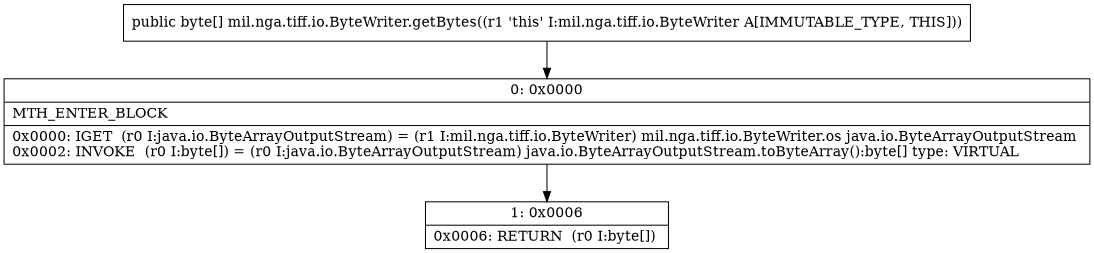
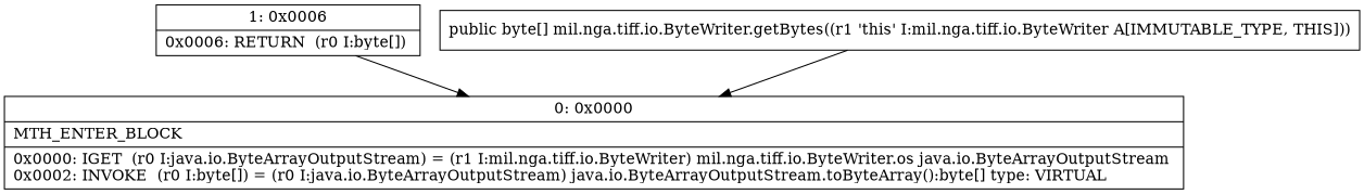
  digraph {
    node [shape=record]
    n1 [label="{0\:\ 0x0000|MTH_ENTER_BLOCK\l|0x0000: IGET  (r0 I:java.io.ByteArrayOutputStream) = (r1 I:mil.nga.tiff.io.ByteWriter) mil.nga.tiff.io.ByteWriter.os java.io.ByteArrayOutputStream \l0x0002: INVOKE  (r0 I:byte[]) = (r0 I:java.io.ByteArrayOutputStream) java.io.ByteArrayOutputStream.toByteArray():byte[] type: VIRTUAL \l}"]
    n2 [label="{1\:\ 0x0006|0x0006: RETURN  (r0 I:byte[]) \l}"]
    n3 [label="{public byte[] mil.nga.tiff.io.ByteWriter.getBytes((r1 'this' I:mil.nga.tiff.io.ByteWriter A[IMMUTABLE_TYPE, THIS])) }"]
-   n1 -> n2
+   n2 -> n1
    n3 -> n1
  }
